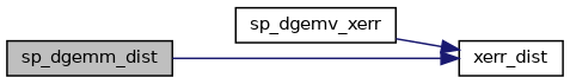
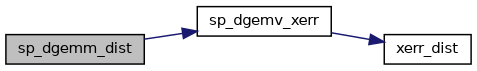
  digraph {
    rankdir=LR
    node [color=black fillcolor=white fontname=Helvetica fontsize=10 shape=record style=filled]
    edge [color=midnightblue fontname=Helvetica fontsize=10 labelfontname=Helvetica labelfontsize=10 style=solid]
    n1 [fillcolor=grey75 fontcolor=black height=0.2 label=sp_dgemm_dist width=0.4]
    n2 [height=0.2 label=sp_dgemv_xerr width=0.4]
    n3 [height=0.2 label=xerr_dist width=0.4]
-   n1 -> n3
+   n1 -> n2
    n2 -> n3
  }
